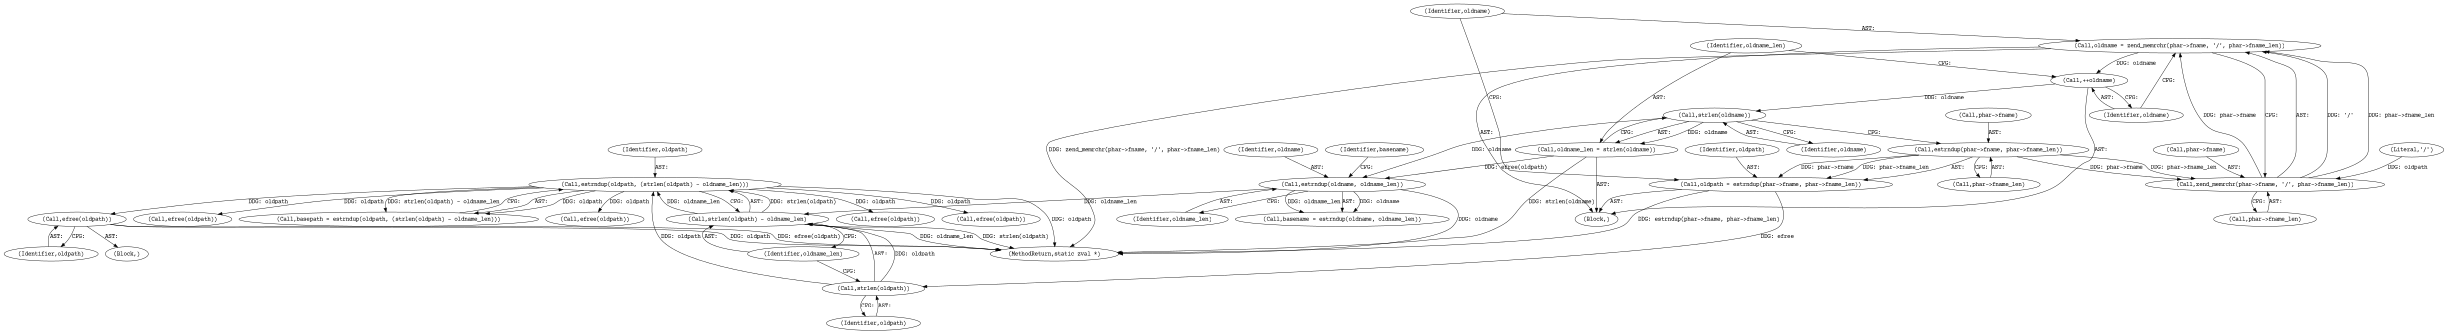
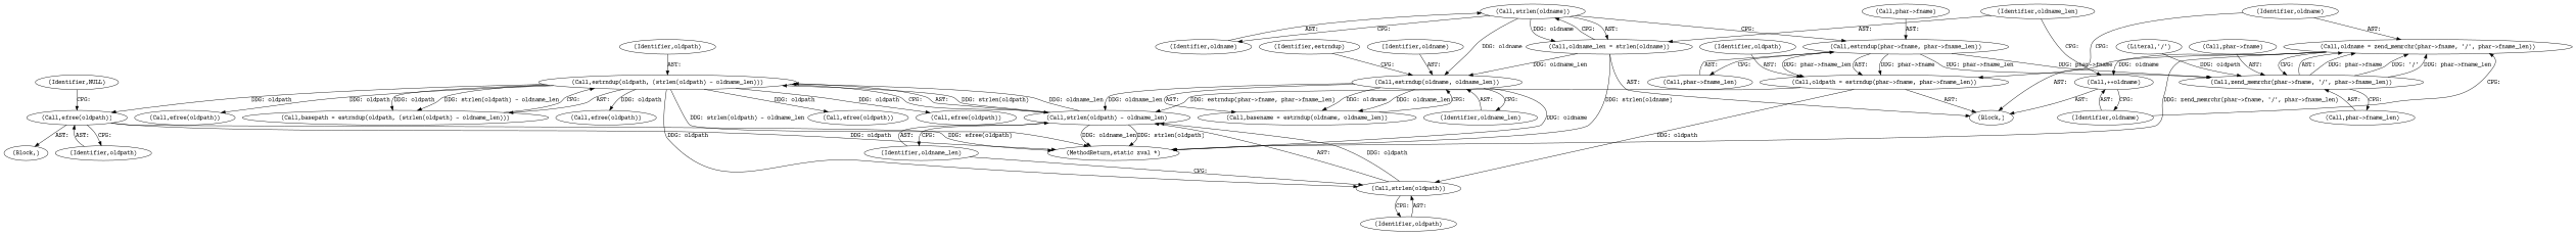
  digraph {
    fontname="Courier Prime"
    node [fontname="Courier Prime"]
    edge [fontname="Courier Prime"]
    n1 [label="(Call,efree(oldpath))"]
    n2 [label="(Identifier,oldpath)"]
    n3 [label="(Block,)"]
    n4 [label="(MethodReturn,static zval *)"]
    n5 [label="(Call,estrndup(oldpath, (strlen(oldpath) - oldname_len)))"]
    n6 [label="(Call,strlen(oldpath) - oldname_len)"]
    n7 [label="(Call,efree(oldpath))"]
    n8 [label="(Call,efree(oldpath))"]
    n9 [label="(Call,efree(oldpath))"]
    n10 [label="(Call,basepath = estrndup(oldpath, (strlen(oldpath) - oldname_len)))"]
    n11 [label="(Call,efree(oldpath))"]
    n12 [label="(Identifier,oldname_len)"]
    n13 [label="(Call,strlen(oldpath))"]
    n14 [label="(Identifier,oldpath)"]
    n15 [label="(Call,oldpath = estrndup(phar->fname, phar->fname_len))"]
    n16 [label="(Block,)"]
    n17 [label="(Call,estrndup(phar->fname, phar->fname_len))"]
    n18 [label="(Call,zend_memrchr(phar->fname, '/', phar->fname_len))"]
    n19 [label="(Call,phar->fname_len)"]
    n20 [label="(Call,oldname = zend_memrchr(phar->fname, '/', phar->fname_len))"]
    n21 [label="(Call,phar->fname_len)"]
    n22 [label="(Call,estrndup(oldname, oldname_len))"]
    n23 [label="(Identifier,oldname_len)"]
    n24 [label="(Call,basename = estrndup(oldname, oldname_len))"]
    n25 [label="(Call,strlen(oldname))"]
    n26 [label="(Call,oldname_len = strlen(oldname))"]
    n27 [label="(Identifier,oldname)"]
    n28 [label="(Call,++oldname)"]
    n29 [label="(Identifier,oldname)"]
    n30 [label="(Identifier,oldpath)"]
+   n31 [label="(Identifier,NULL)"]
    n32 [label="(Identifier,oldname_len)"]
    n33 [label="(Call,phar->fname)"]
-   n34 [label="(Identifier,basename)"]
+   n34 [label="(Identifier,estrndup)"]
    n35 [label="(Identifier,oldpath)"]
    n36 [label="(Literal,'/')"]
    n37 [label="(Identifier,oldname)"]
    n38 [label="(Identifier,oldname)"]
    n39 [label="(Call,phar->fname)"]
    n1 -> n2 [label="CFG: "]
    n1 -> n3 [label="AST: "]
    n1 -> n4 [label="DDG: oldpath"]
    n1 -> n4 [label="DDG: efree(oldpath)"]
    n2 -> n1 [label="AST: "]
    n5 -> n1 [label="DDG: oldpath"]
-   n5 -> n4 [label="DDG: oldpath"]
+   n5 -> n4 [label="DDG: strlen(oldpath) - oldname_len"]
    n5 -> n6 [label="CFG: "]
    n5 -> n7 [label="DDG: oldpath"]
    n5 -> n8 [label="DDG: oldpath"]
    n5 -> n9 [label="DDG: oldpath"]
    n5 -> n10 [label="AST: "]
    n5 -> n10 [label="DDG: oldpath"]
    n5 -> n10 [label="DDG: strlen(oldpath) - oldname_len"]
    n5 -> n11 [label="DDG: oldpath"]
    n6 -> n4 [label="DDG: oldname_len"]
    n6 -> n4 [label="DDG: strlen(oldpath)"]
    n6 -> n5 [label="AST: "]
    n6 -> n5 [label="DDG: strlen(oldpath)"]
    n6 -> n5 [label="DDG: oldname_len"]
    n6 -> n12 [label="CFG: "]
    n10 -> n5 [label="CFG: "]
    n12 -> n6 [label="AST: "]
    n12 -> n13 [label="CFG: "]
-   n13 -> n5 [label="DDG: oldpath"]
+   n5 -> n13 [label="DDG: oldpath"]
    n13 -> n6 [label="AST: "]
    n13 -> n6 [label="DDG: oldpath"]
    n13 -> n14 [label="CFG: "]
    n14 -> n13 [label="AST: "]
-   n15 -> n4 [label="DDG: estrndup(phar->fname, phar->fname_len)"]
-   n15 -> n13 [label="DDG: efree"]
+   n15 -> n6 [label="DDG: estrndup(phar->fname, phar->fname_len)"]
+   n15 -> n13 [label="DDG: oldpath"]
    n15 -> n16 [label="AST: "]
    n17 -> n15 [label="AST: "]
    n17 -> n15 [label="DDG: phar->fname"]
    n17 -> n15 [label="DDG: phar->fname_len"]
    n17 -> n18 [label="DDG: phar->fname"]
    n17 -> n18 [label="DDG: phar->fname_len"]
    n17 -> n19 [label="CFG: "]
    n18 -> n20 [label="AST: "]
    n18 -> n20 [label="DDG: phar->fname"]
    n18 -> n20 [label="DDG: '/'"]
    n18 -> n20 [label="DDG: phar->fname_len"]
    n18 -> n21 [label="CFG: "]
    n19 -> n17 [label="AST: "]
    n20 -> n4 [label="DDG: zend_memrchr(phar->fname, '/', phar->fname_len)"]
    n20 -> n16 [label="AST: "]
    n20 -> n18 [label="CFG: "]
    n20 -> n28 [label="DDG: oldname"]
    n21 -> n18 [label="AST: "]
    n22 -> n4 [label="DDG: oldname"]
    n22 -> n6 [label="DDG: oldname_len"]
    n22 -> n23 [label="CFG: "]
    n22 -> n24 [label="AST: "]
    n22 -> n24 [label="DDG: oldname"]
    n22 -> n24 [label="DDG: oldname_len"]
    n23 -> n22 [label="AST: "]
+   n24 -> n22 [label="CFG: "]
    n25 -> n17 [label="CFG: "]
    n25 -> n22 [label="DDG: oldname"]
    n25 -> n26 [label="AST: "]
    n25 -> n26 [label="DDG: oldname"]
    n25 -> n27 [label="CFG: "]
    n26 -> n4 [label="DDG: strlen(oldname)"]
    n26 -> n16 [label="AST: "]
-   n26 -> n22 [label="DDG: efree(oldpath)"]
+   n26 -> n22 [label="DDG: oldname_len"]
    n26 -> n25 [label="CFG: "]
    n27 -> n25 [label="AST: "]
    n28 -> n16 [label="AST: "]
-   n28 -> n25 [label="DDG: oldname"]
    n28 -> n29 [label="CFG: "]
    n29 -> n20 [label="CFG: "]
    n29 -> n28 [label="AST: "]
    n30 -> n5 [label="AST: "]
+   n31 -> n1 [label="CFG: "]
    n32 -> n26 [label="AST: "]
    n32 -> n28 [label="CFG: "]
    n33 -> n17 [label="AST: "]
    n34 -> n22 [label="CFG: "]
    n35 -> n15 [label="AST: "]
    n36 -> n18 [label="DDG: oldpath"]
    n37 -> n22 [label="AST: "]
    n38 -> n15 [label="CFG: "]
    n38 -> n20 [label="AST: "]
    n39 -> n18 [label="AST: "]
  }
